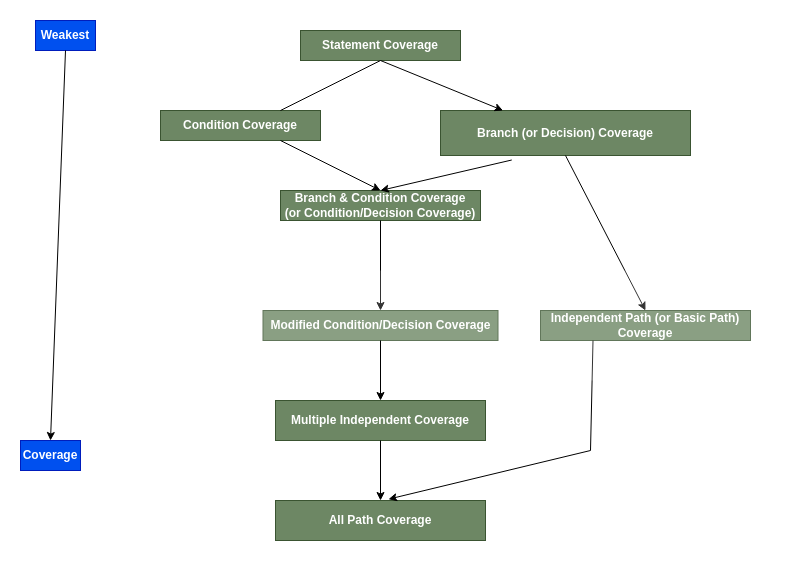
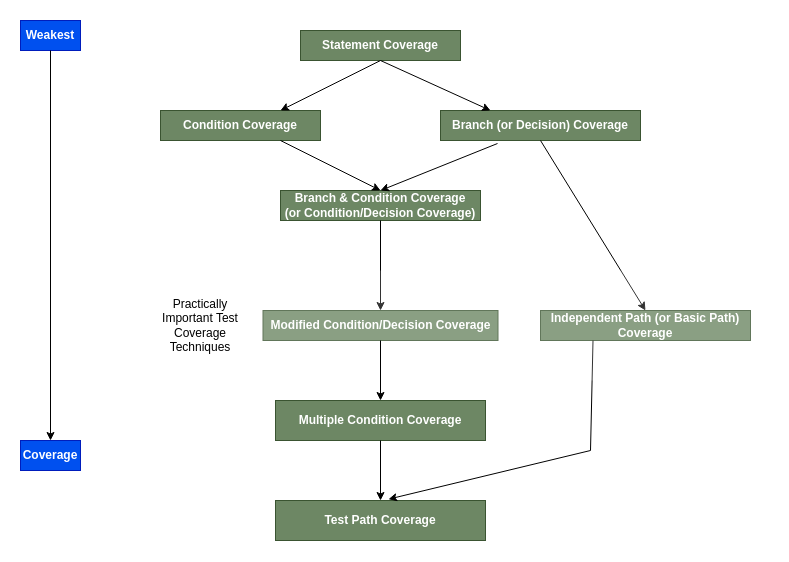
  <mxCell id="0" />
  <mxCell id="1" parent="0" />
- <mxCell id="2" value="&lt;b&gt;Weakest&lt;/b&gt;" style="text;html=1;align=center;verticalAlign=middle;whiteSpace=wrap;rounded=0;fillColor=#0050ef;fontColor=#ffffff;strokeColor=#001DBC;" parent="1" vertex="1"><mxGeometry x="35" y="20" width="60" height="30" as="geometry" /></mxCell>
+ <mxCell id="2" value="&lt;b&gt;Weakest&lt;/b&gt;" style="text;html=1;align=center;verticalAlign=middle;whiteSpace=wrap;rounded=0;fillColor=#0050ef;fontColor=#ffffff;strokeColor=#001DBC;" parent="1" vertex="1"><mxGeometry x="20" y="20" width="60" height="30" as="geometry" /></mxCell>
  <mxCell id="3" value="&lt;b&gt;Coverage&lt;/b&gt;" style="text;html=1;align=center;verticalAlign=middle;whiteSpace=wrap;rounded=0;fillColor=#0050ef;fontColor=#ffffff;strokeColor=#001DBC;" parent="1" vertex="1"><mxGeometry x="20" y="440" width="60" height="30" as="geometry" /></mxCell>
  <mxCell id="4" value="&lt;b&gt;Statement Coverage&lt;/b&gt;" style="text;html=1;align=center;verticalAlign=middle;whiteSpace=wrap;rounded=0;fillColor=#6d8764;fontColor=#ffffff;strokeColor=#3A5431;" parent="1" vertex="1"><mxGeometry x="300" y="30" width="160" height="30" as="geometry" /></mxCell>
  <mxCell id="5" value="&lt;b&gt;Condition Coverage&lt;/b&gt;" style="text;html=1;align=center;verticalAlign=middle;whiteSpace=wrap;rounded=0;fillColor=#6d8764;fontColor=#ffffff;strokeColor=#3A5431;" parent="1" vertex="1"><mxGeometry x="160" y="110" width="160" height="30" as="geometry" /></mxCell>
- <mxCell id="6" value="&lt;b&gt;Branch (or Decision) Coverage&lt;/b&gt;" style="text;html=1;align=center;verticalAlign=middle;whiteSpace=wrap;rounded=0;fillColor=#6d8764;fontColor=#ffffff;strokeColor=#3A5431;" parent="1" vertex="1"><mxGeometry x="440" y="110" width="250" height="45" as="geometry" /></mxCell>
+ <mxCell id="6" value="&lt;b&gt;Branch (or Decision) Coverage&lt;/b&gt;" style="text;html=1;align=center;verticalAlign=middle;whiteSpace=wrap;rounded=0;fillColor=#6d8764;fontColor=#ffffff;strokeColor=#3A5431;" parent="1" vertex="1"><mxGeometry x="440" y="110" width="200" height="30" as="geometry" /></mxCell>
  <mxCell id="7" value="&lt;b&gt;Branch &amp;amp; Condition Coverage&lt;br&gt;(or Condition/Decision Coverage)&lt;/b&gt;" style="text;html=1;align=center;verticalAlign=middle;whiteSpace=wrap;rounded=0;fillColor=#6d8764;fontColor=#ffffff;strokeColor=#3A5431;" parent="1" vertex="1"><mxGeometry x="280" y="190" width="200" height="30" as="geometry" /></mxCell>
  <mxCell id="8" value="&lt;b&gt;Modified Condition/Decision Coverage&lt;/b&gt;" style="text;html=1;align=center;verticalAlign=middle;whiteSpace=wrap;rounded=0;fillColor=#6d8764;fontColor=#ffffff;strokeColor=#3A5431;" parent="1" vertex="1"><mxGeometry x="262.5" y="310" width="235" height="30" as="geometry" /></mxCell>
- <mxCell id="9" value="" style="endArrow=none;html=1;rounded=0;exitX=0.5;exitY=1;exitDx=0;exitDy=0;entryX=0.75;entryY=0;entryDx=0;entryDy=0;" parent="1" source="4" target="5" edge="1"><mxGeometry width="50" height="50" relative="1" as="geometry"><mxPoint x="330" y="390" as="sourcePoint" /><mxPoint x="380" y="340" as="targetPoint" /></mxGeometry></mxCell>
+ <mxCell id="9" value="" style="endArrow=classic;html=1;rounded=0;exitX=0.5;exitY=1;exitDx=0;exitDy=0;entryX=0.75;entryY=0;entryDx=0;entryDy=0;" parent="1" source="4" target="5" edge="1"><mxGeometry width="50" height="50" relative="1" as="geometry"><mxPoint x="330" y="390" as="sourcePoint" /><mxPoint x="380" y="340" as="targetPoint" /></mxGeometry></mxCell>
  <mxCell id="10" value="" style="endArrow=classic;html=1;rounded=0;exitX=0.5;exitY=1;exitDx=0;exitDy=0;entryX=0.25;entryY=0;entryDx=0;entryDy=0;" parent="1" source="4" target="6" edge="1"><mxGeometry width="50" height="50" relative="1" as="geometry"><mxPoint x="330" y="390" as="sourcePoint" /><mxPoint x="380" y="340" as="targetPoint" /></mxGeometry></mxCell>
  <mxCell id="11" value="" style="endArrow=classic;html=1;rounded=0;exitX=0.285;exitY=1.1;exitDx=0;exitDy=0;exitPerimeter=0;entryX=0.5;entryY=0;entryDx=0;entryDy=0;" parent="1" source="6" target="7" edge="1"><mxGeometry width="50" height="50" relative="1" as="geometry"><mxPoint x="330" y="390" as="sourcePoint" /><mxPoint x="380" y="340" as="targetPoint" /></mxGeometry></mxCell>
  <mxCell id="12" value="" style="endArrow=classic;html=1;rounded=0;exitX=0.75;exitY=1;exitDx=0;exitDy=0;entryX=0.5;entryY=0;entryDx=0;entryDy=0;" parent="1" source="5" target="7" edge="1"><mxGeometry width="50" height="50" relative="1" as="geometry"><mxPoint x="330" y="390" as="sourcePoint" /><mxPoint x="380" y="340" as="targetPoint" /></mxGeometry></mxCell>
  <mxCell id="13" value="" style="endArrow=classic;html=1;rounded=0;exitX=0.5;exitY=1;exitDx=0;exitDy=0;entryX=0.5;entryY=0;entryDx=0;entryDy=0;" parent="1" source="7" target="8" edge="1"><mxGeometry width="50" height="50" relative="1" as="geometry"><mxPoint x="330" y="390" as="sourcePoint" /><mxPoint x="380" y="270" as="targetPoint" /></mxGeometry></mxCell>
  <mxCell id="14" value="&lt;b&gt;Independent Path (or Basic Path)&lt;br&gt;Coverage&lt;/b&gt;" style="text;html=1;align=center;verticalAlign=middle;whiteSpace=wrap;rounded=0;fillColor=#6d8764;fontColor=#ffffff;strokeColor=#3A5431;" parent="1" vertex="1"><mxGeometry x="540" y="310" width="210" height="30" as="geometry" /></mxCell>
- <mxCell id="15" value="&lt;b&gt;All Path Coverage&lt;/b&gt;" style="text;html=1;align=center;verticalAlign=middle;whiteSpace=wrap;rounded=0;fillColor=#6d8764;fontColor=#ffffff;strokeColor=#3A5431;" parent="1" vertex="1"><mxGeometry x="275" y="500" width="210" height="40" as="geometry" /></mxCell>
+ <mxCell id="15" value="&lt;b&gt;Test Path Coverage&lt;/b&gt;" style="text;html=1;align=center;verticalAlign=middle;whiteSpace=wrap;rounded=0;fillColor=#6d8764;fontColor=#ffffff;strokeColor=#3A5431;" parent="1" vertex="1"><mxGeometry x="275" y="500" width="210" height="40" as="geometry" /></mxCell>
  <mxCell id="16" value="" style="endArrow=classic;html=1;rounded=0;exitX=0.5;exitY=1;exitDx=0;exitDy=0;entryX=0.5;entryY=0;entryDx=0;entryDy=0;" parent="1" source="6" target="14" edge="1"><mxGeometry width="50" height="50" relative="1" as="geometry"><mxPoint x="700" y="330" as="sourcePoint" /><mxPoint x="540" y="530" as="targetPoint" /></mxGeometry></mxCell>
  <mxCell id="17" value="" style="endArrow=classic;html=1;rounded=0;exitX=0.25;exitY=1;exitDx=0;exitDy=0;entryX=0.538;entryY=-0.033;entryDx=0;entryDy=0;entryPerimeter=0;" parent="1" source="14" target="15" edge="1"><mxGeometry width="50" height="50" relative="1" as="geometry"><mxPoint x="710" y="540" as="sourcePoint" /><mxPoint x="530" y="380" as="targetPoint" /><Array as="points"><mxPoint x="590" y="450" /></Array></mxGeometry></mxCell>
  <mxCell id="18" value="" style="endArrow=classic;html=1;rounded=0;entryX=0.5;entryY=0;entryDx=0;entryDy=0;exitX=0.5;exitY=1;exitDx=0;exitDy=0;startSize=14;" parent="1" source="2" target="3" edge="1"><mxGeometry width="50" height="50" relative="1" as="geometry"><mxPoint x="110" y="380" as="sourcePoint" /><mxPoint x="380" y="340" as="targetPoint" /></mxGeometry></mxCell>
  <mxCell id="19" value="" style="rounded=0;whiteSpace=wrap;html=1;opacity=20;strokeColor=light-dark(default, #c80e0e);fillColor=light-dark(#FFFFFF,#FF3333);" parent="1" vertex="1"><mxGeometry x="250" y="270" width="517" height="110" as="geometry" /></mxCell>
- <mxCell id="21" value="&lt;b&gt;Multiple Independent Coverage&lt;/b&gt;" style="text;html=1;align=center;verticalAlign=middle;whiteSpace=wrap;rounded=0;fillColor=#6d8764;fontColor=#ffffff;strokeColor=#3A5431;" parent="1" vertex="1"><mxGeometry x="275" y="400" width="210" height="40" as="geometry" /></mxCell>
+ <mxCell id="20" value="Practically Important Test Coverage Techniques" style="text;html=1;align=center;verticalAlign=middle;whiteSpace=wrap;rounded=0;" parent="1" vertex="1"><mxGeometry x="160" y="310" width="80" height="30" as="geometry" /></mxCell>
+ <mxCell id="21" value="&lt;b&gt;Multiple Condition Coverage&lt;/b&gt;" style="text;html=1;align=center;verticalAlign=middle;whiteSpace=wrap;rounded=0;fillColor=#6d8764;fontColor=#ffffff;strokeColor=#3A5431;" parent="1" vertex="1"><mxGeometry x="275" y="400" width="210" height="40" as="geometry" /></mxCell>
  <mxCell id="22" value="" style="endArrow=classic;html=1;rounded=0;entryX=0.5;entryY=0;entryDx=0;entryDy=0;exitX=0.5;exitY=1;exitDx=0;exitDy=0;" parent="1" source="8" target="21" edge="1"><mxGeometry width="50" height="50" relative="1" as="geometry"><mxPoint x="330" y="360" as="sourcePoint" /><mxPoint x="380" y="340" as="targetPoint" /></mxGeometry></mxCell>
  <mxCell id="23" value="" style="endArrow=classic;html=1;rounded=0;entryX=0.5;entryY=0;entryDx=0;entryDy=0;exitX=0.5;exitY=1;exitDx=0;exitDy=0;" parent="1" source="21" target="15" edge="1"><mxGeometry width="50" height="50" relative="1" as="geometry"><mxPoint x="270" y="380" as="sourcePoint" /><mxPoint x="380" y="340" as="targetPoint" /></mxGeometry></mxCell>
